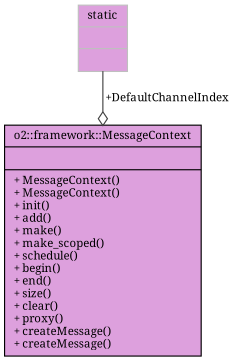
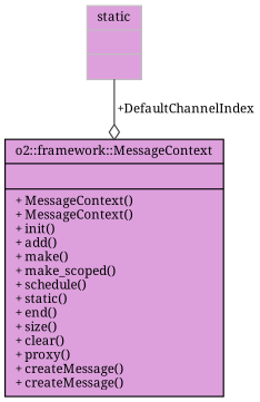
  digraph {
    fontname="Noto Serif"
    node [fillcolor=plum fontname="Noto Serif" fontsize=10 shape=record style=filled]
-   n1 [color=black fontcolor=black height=0.2 label="{o2::framework::MessageContext\n||+ MessageContext()\l+ MessageContext()\l+ init()\l+ add()\l+ make()\l+ make_scoped()\l+ schedule()\l+ begin()\l+ end()\l+ size()\l+ clear()\l+ proxy()\l+ createMessage()\l+ createMessage()\l}" width=0.4]
+   n1 [color=black fontcolor=black height=0.2 label="{o2::framework::MessageContext\n||+ MessageContext()\l+ MessageContext()\l+ init()\l+ add()\l+ make()\l+ make_scoped()\l+ schedule()\l+ static()\l+ end()\l+ size()\l+ clear()\l+ proxy()\l+ createMessage()\l+ createMessage()\l}" width=0.4]
    n2 [color=grey75 height=0.2 label="{static\n||}" width=0.4]
    n2 -> n1 [arrowhead=odiamond color=grey25 fontname="Noto Serif" fontsize=10 label=" +DefaultChannelIndex" labelfontname=Helvetica labelfontsize=10 style=solid]
  }
